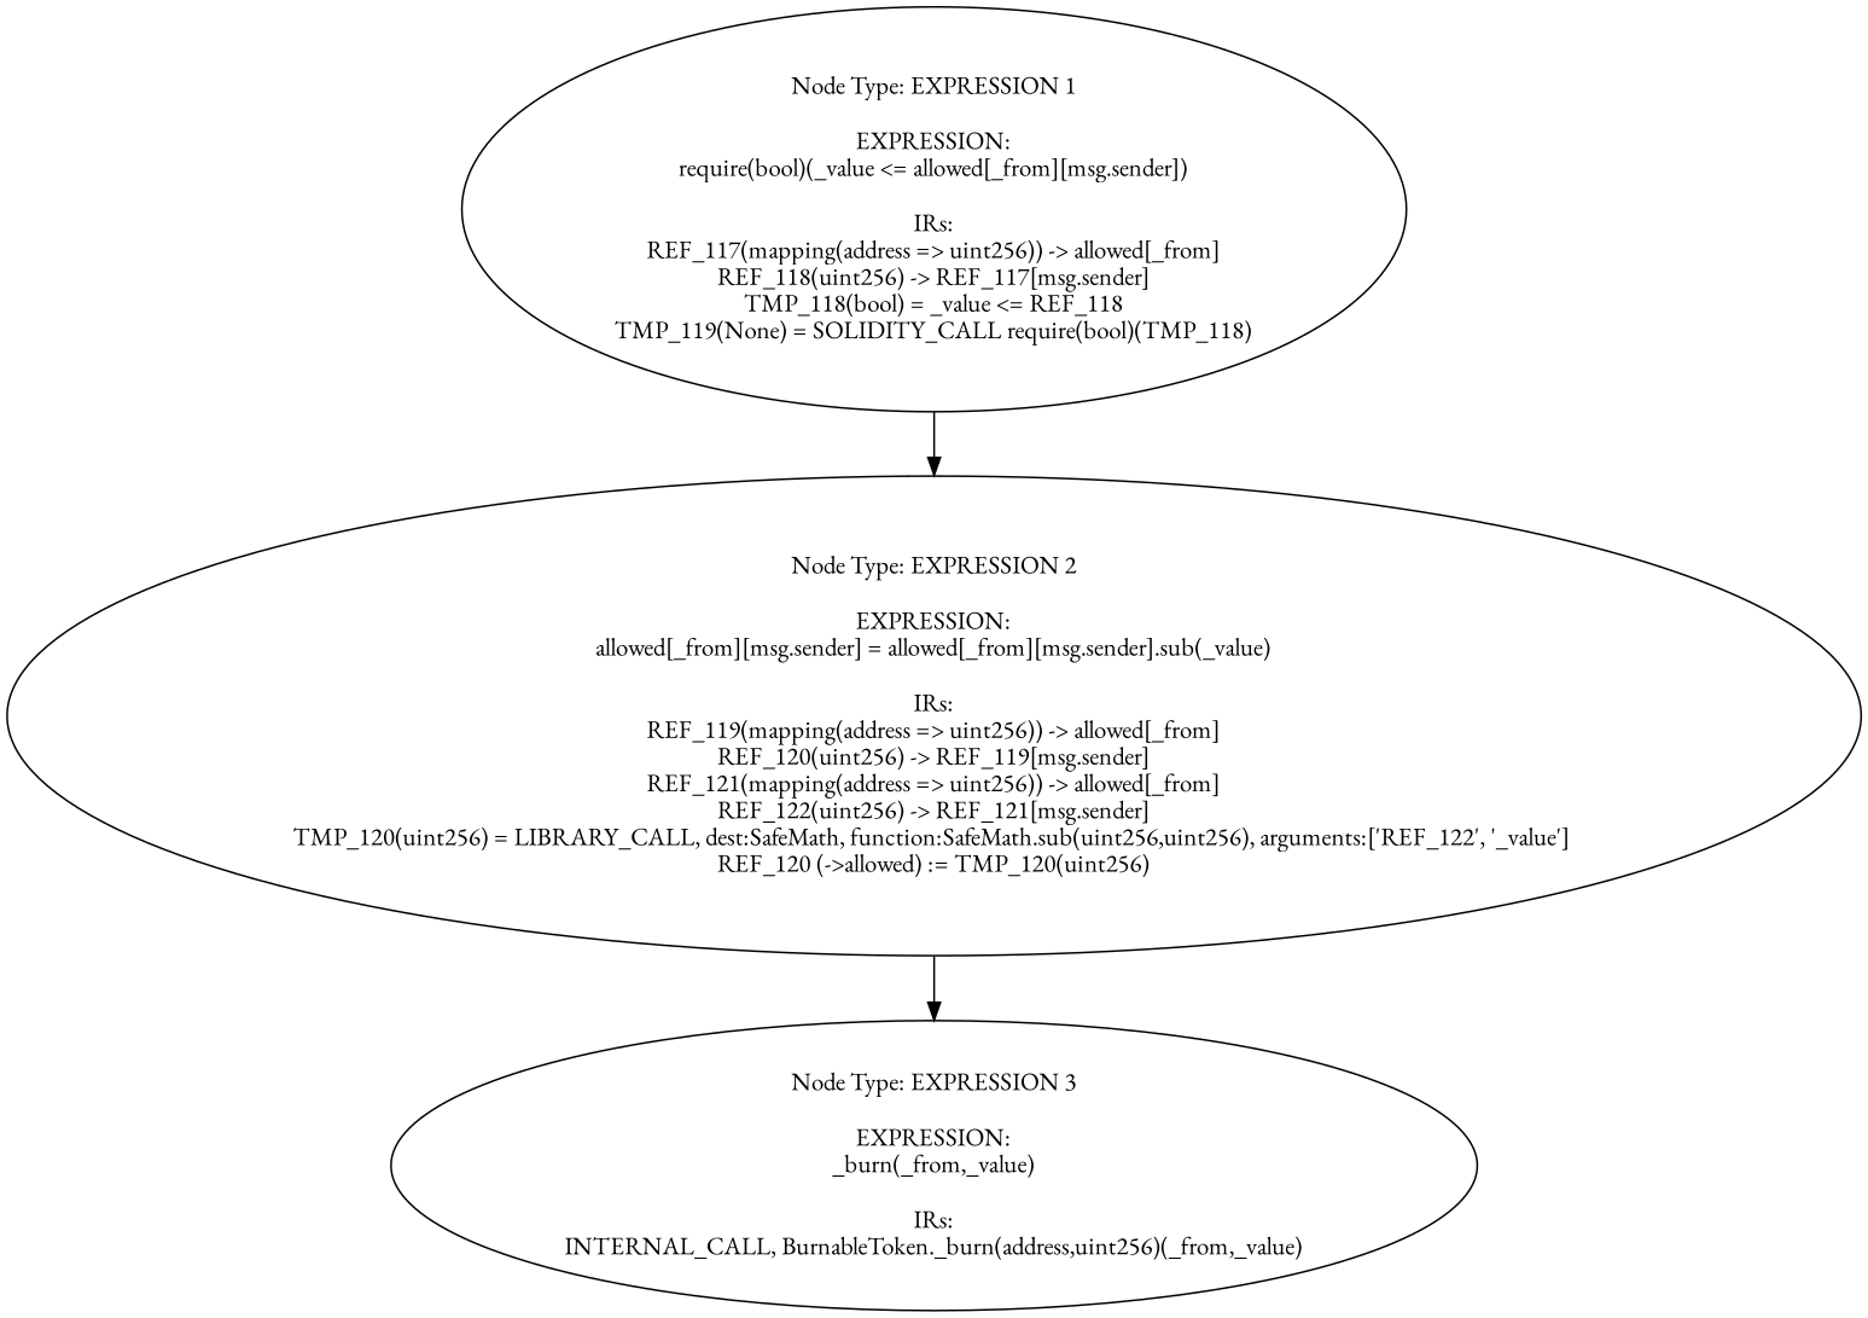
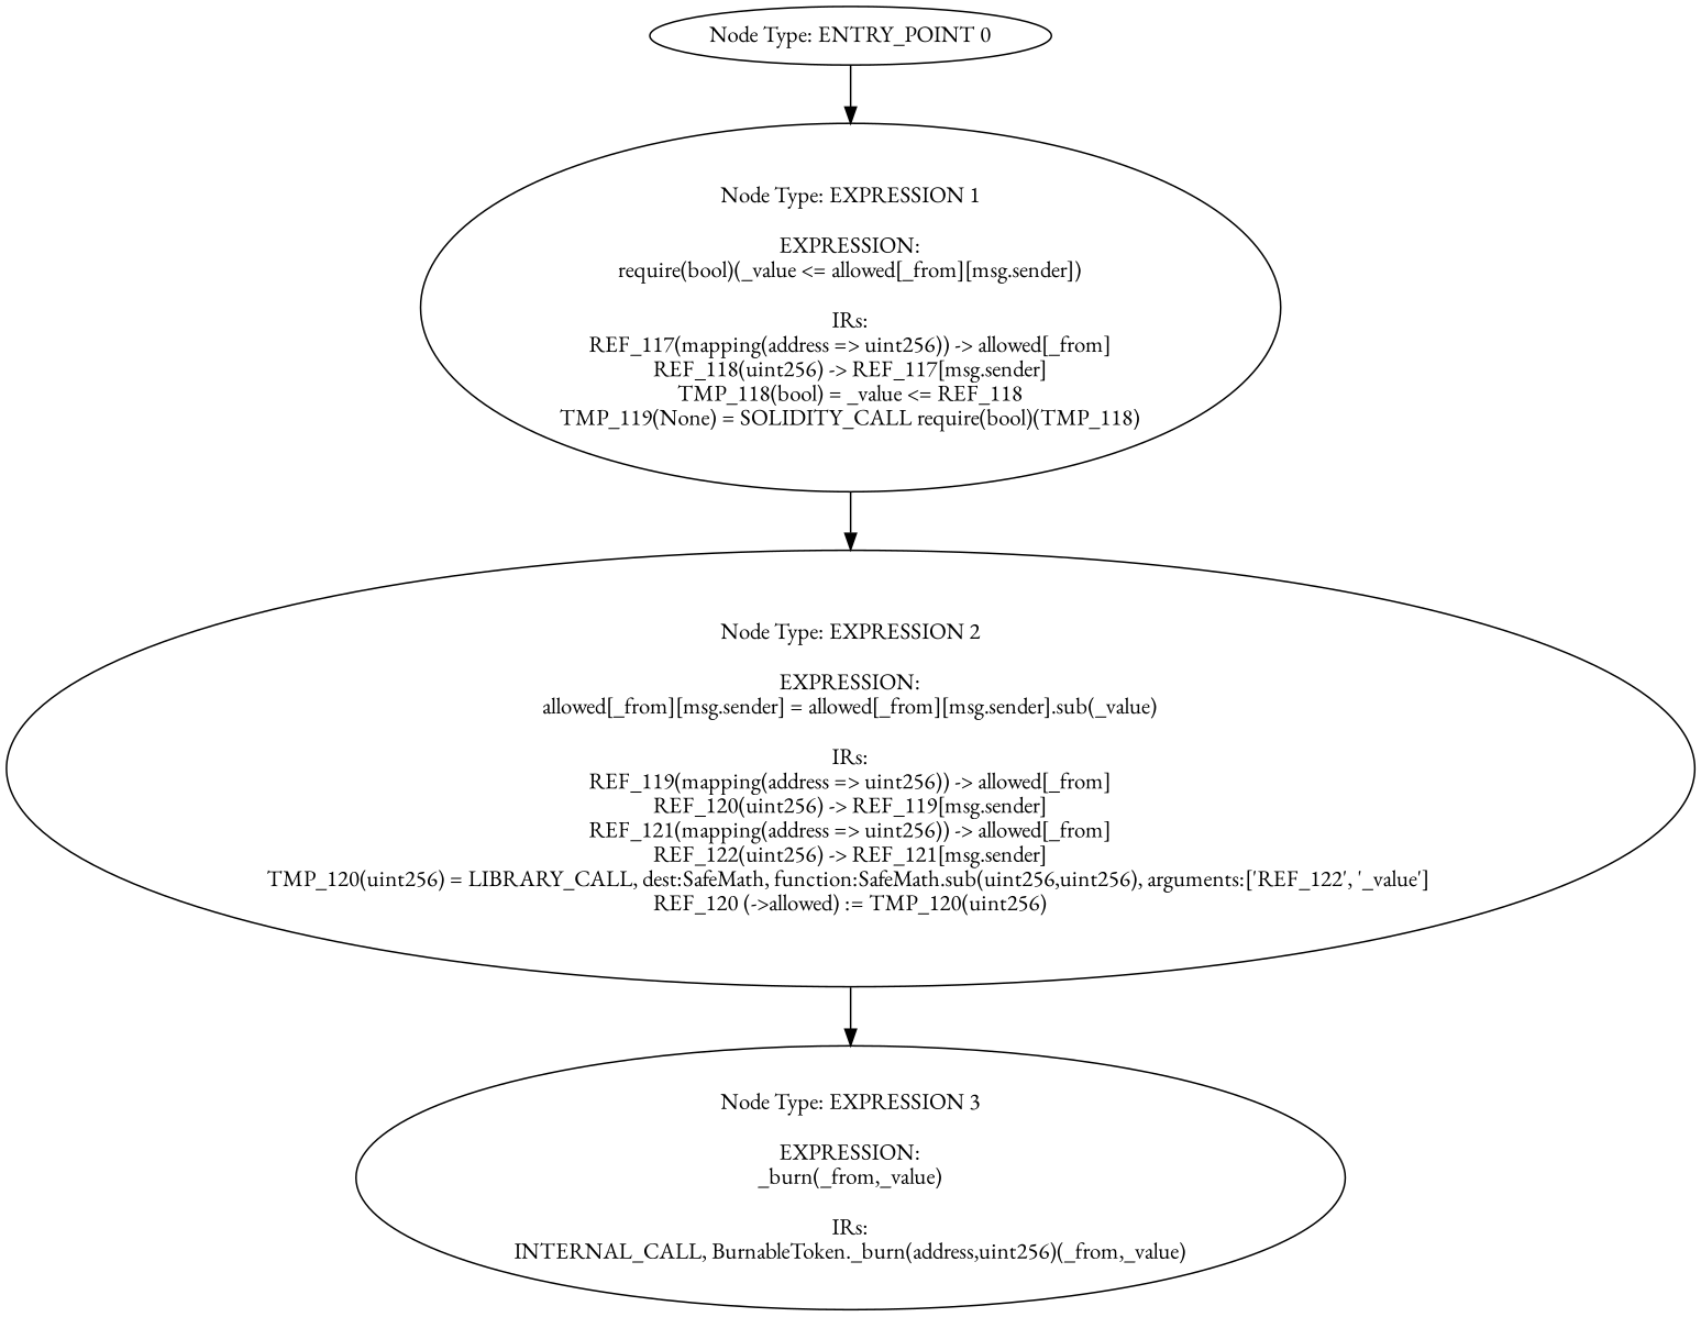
  digraph {
    fontname="EB Garamond"
    node [fontname="EB Garamond"]
    edge [fontname="EB Garamond"]
+   n1 [label="Node Type: ENTRY_POINT 0\n"]
    n2 [label="Node Type: EXPRESSION 1\n\nEXPRESSION:\nrequire(bool)(_value <= allowed[_from][msg.sender])\n\nIRs:\nREF_117(mapping(address => uint256)) -> allowed[_from]\nREF_118(uint256) -> REF_117[msg.sender]\nTMP_118(bool) = _value <= REF_118\nTMP_119(None) = SOLIDITY_CALL require(bool)(TMP_118)"]
    n3 [label="Node Type: EXPRESSION 2\n\nEXPRESSION:\nallowed[_from][msg.sender] = allowed[_from][msg.sender].sub(_value)\n\nIRs:\nREF_119(mapping(address => uint256)) -> allowed[_from]\nREF_120(uint256) -> REF_119[msg.sender]\nREF_121(mapping(address => uint256)) -> allowed[_from]\nREF_122(uint256) -> REF_121[msg.sender]\nTMP_120(uint256) = LIBRARY_CALL, dest:SafeMath, function:SafeMath.sub(uint256,uint256), arguments:['REF_122', '_value'] \nREF_120 (->allowed) := TMP_120(uint256)"]
    n4 [label="Node Type: EXPRESSION 3\n\nEXPRESSION:\n_burn(_from,_value)\n\nIRs:\nINTERNAL_CALL, BurnableToken._burn(address,uint256)(_from,_value)"]
+   n1 -> n2
    n2 -> n3
    n3 -> n4
  }
